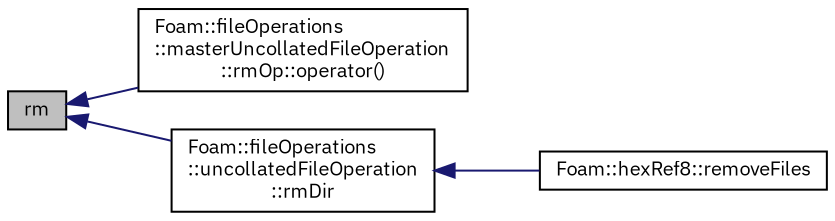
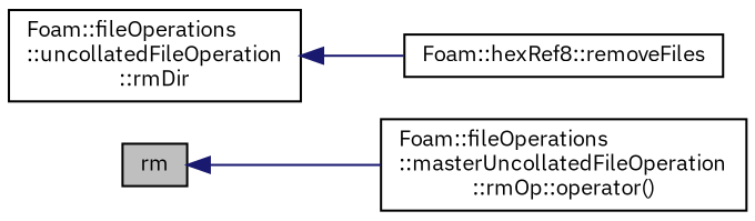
  digraph {
    fontname="IBM Plex Sans"
    rankdir=LR
    node [color=black fontname="IBM Plex Sans" fontsize=10 shape=record]
    edge [color=midnightblue dir=back fontname="IBM Plex Sans" fontsize=10 labelfontname=Helvetica labelfontsize=10 style=solid]
    n1 [fillcolor=grey75 fontcolor=black height=0.2 label=rm style=filled width=0.4]
    n2 [height=0.2 label="Foam::fileOperations\l::masterUncollatedFileOperation\l::rmOp::operator()" width=0.4]
    n3 [height=0.2 label="Foam::fileOperations\l::uncollatedFileOperation\l::rmDir" width=0.4]
    n4 [height=0.2 label="Foam::hexRef8::removeFiles" width=0.4]
    n1 -> n2
-   n1 -> n3
    n3 -> n4
  }
